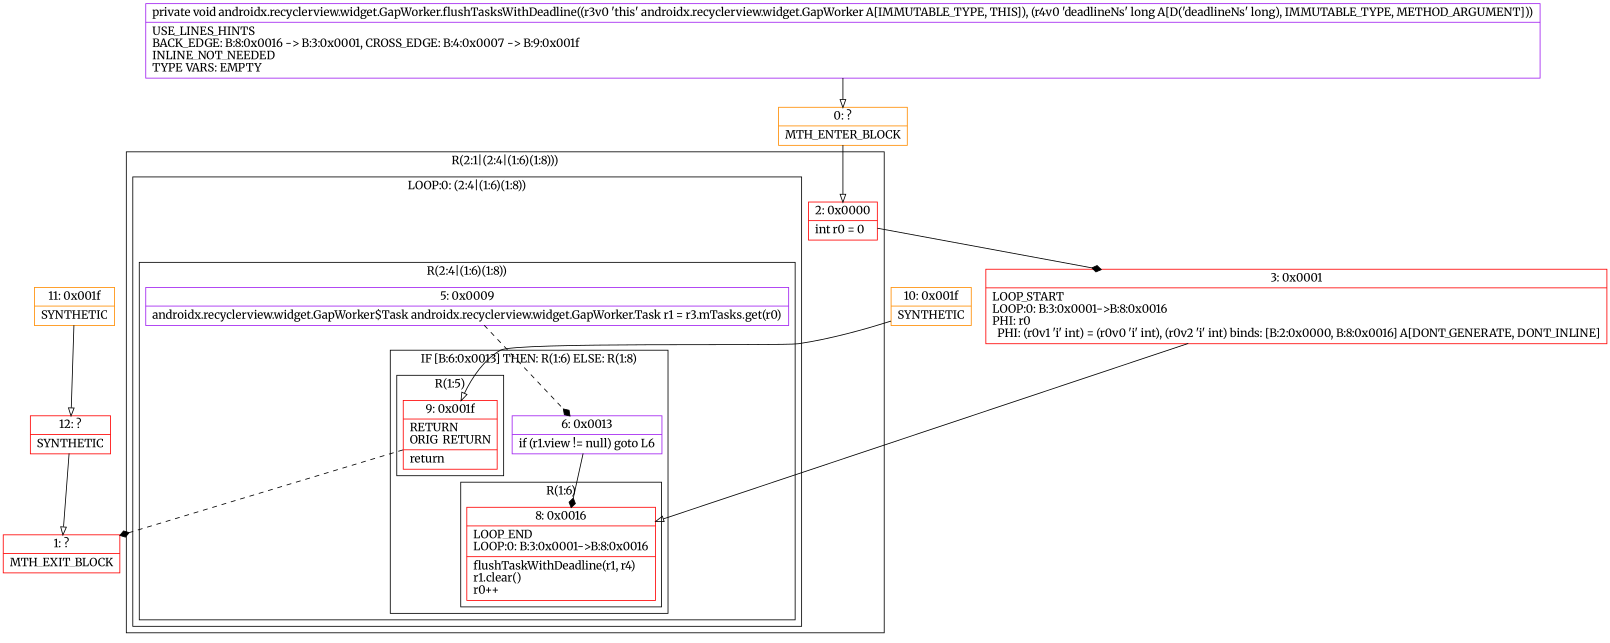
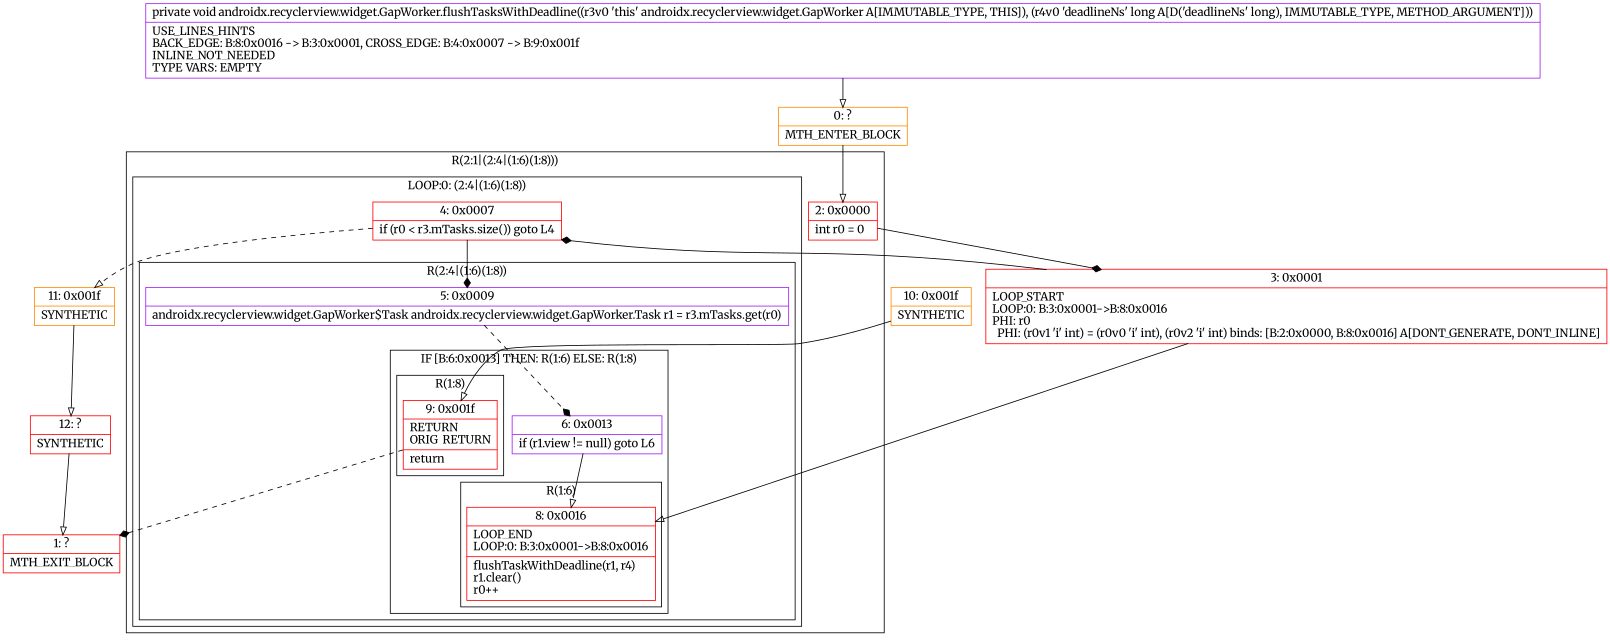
  digraph {
    fontname=Merriweather
    node [color=red fontname=Merriweather shape=record]
    edge [arrowhead=onormal fontname=Merriweather]
    n1 [label="{8\:\ 0x0016|LOOP_END\lLOOP:0: B:3:0x0001\-\>B:8:0x0016\l|flushTaskWithDeadline(r1, r4)\lr1.clear()\lr0++\l}"]
    n2 [label="{9\:\ 0x001f|RETURN\lORIG_RETURN\l|return\l}"]
    n3 [color=purple label="{6\:\ 0x0013|if (r1.view != null) goto L6\l}"]
    n4 [color=purple label="{5\:\ 0x0009|androidx.recyclerview.widget.GapWorker$Task androidx.recyclerview.widget.GapWorker.Task r1 = r3.mTasks.get(r0)\l}"]
+   n5 [label="{4\:\ 0x0007|if (r0 \< r3.mTasks.size()) goto L4\l}"]
    n6 [label="{2\:\ 0x0000|int r0 = 0\l}"]
    n7 [label="{1\:\ ?|MTH_EXIT_BLOCK\l}"]
    n8 [color=darkorange label="{11\:\ 0x001f|SYNTHETIC\l}"]
    n9 [label="{3\:\ 0x0001|LOOP_START\lLOOP:0: B:3:0x0001\-\>B:8:0x0016\lPHI: r0 \l  PHI: (r0v1 'i' int) = (r0v0 'i' int), (r0v2 'i' int) binds: [B:2:0x0000, B:8:0x0016] A[DONT_GENERATE, DONT_INLINE]\l}"]
    n10 [label="{12\:\ ?|SYNTHETIC\l}"]
    n11 [color=darkorange label="{10\:\ 0x001f|SYNTHETIC\l}"]
    n12 [color=darkorange label="{0\:\ ?|MTH_ENTER_BLOCK\l}"]
    n13 [color=purple label="{private void androidx.recyclerview.widget.GapWorker.flushTasksWithDeadline((r3v0 'this' androidx.recyclerview.widget.GapWorker A[IMMUTABLE_TYPE, THIS]), (r4v0 'deadlineNs' long A[D('deadlineNs' long), IMMUTABLE_TYPE, METHOD_ARGUMENT]))  | USE_LINES_HINTS\lBACK_EDGE: B:8:0x0016 \-\> B:3:0x0001, CROSS_EDGE: B:4:0x0007 \-\> B:9:0x001f\lINLINE_NOT_NEEDED\lTYPE_VARS: EMPTY\l}"]
    subgraph cluster_1 {
      label="R(2:1|(2:4|(1:6)(1:8)))"
      n6
      subgraph cluster_2 {
        label="LOOP:0: (2:4|(1:6)(1:8))"
+       n5
        subgraph cluster_3 {
          label="R(2:4|(1:6)(1:8))"
          n4
          subgraph cluster_4 {
            label="IF [B:6:0x0013] THEN: R(1:6) ELSE: R(1:8)"
            n3
            subgraph cluster_5 {
              label="R(1:6)"
              n1
            }
            subgraph cluster_6 {
-             label="R(1:5)"
+             label="R(1:8)"
              n2
            }
          }
        }
      }
    }
    n2 -> n7 [arrowhead=diamond style=dashed]
-   n3 -> n1 [arrowhead=diamond]
+   n3 -> n1
    n4 -> n3 [arrowhead=diamond style=dashed]
+   n5 -> n4 [arrowhead=diamond]
+   n5 -> n8 [style=dashed]
    n6 -> n9 [arrowhead=diamond]
    n8 -> n10
    n9 -> n1
+   n9 -> n5 [arrowhead=diamond]
    n10 -> n7
    n11 -> n2
    n12 -> n6
    n13 -> n12
  }
